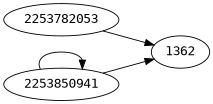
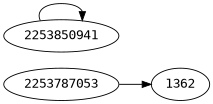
  digraph {
    fontname="DejaVu Sans Mono"
    rankdir=LR
    node [fontname="DejaVu Sans Mono"]
    edge [fontname="DejaVu Sans Mono"]
-   2253787053 [label=2253782053]
+   2253787053
    1362
    2253850941
    2253787053 -> 1362
-   2253850941 -> 1362
    2253850941 -> 2253850941
  }
